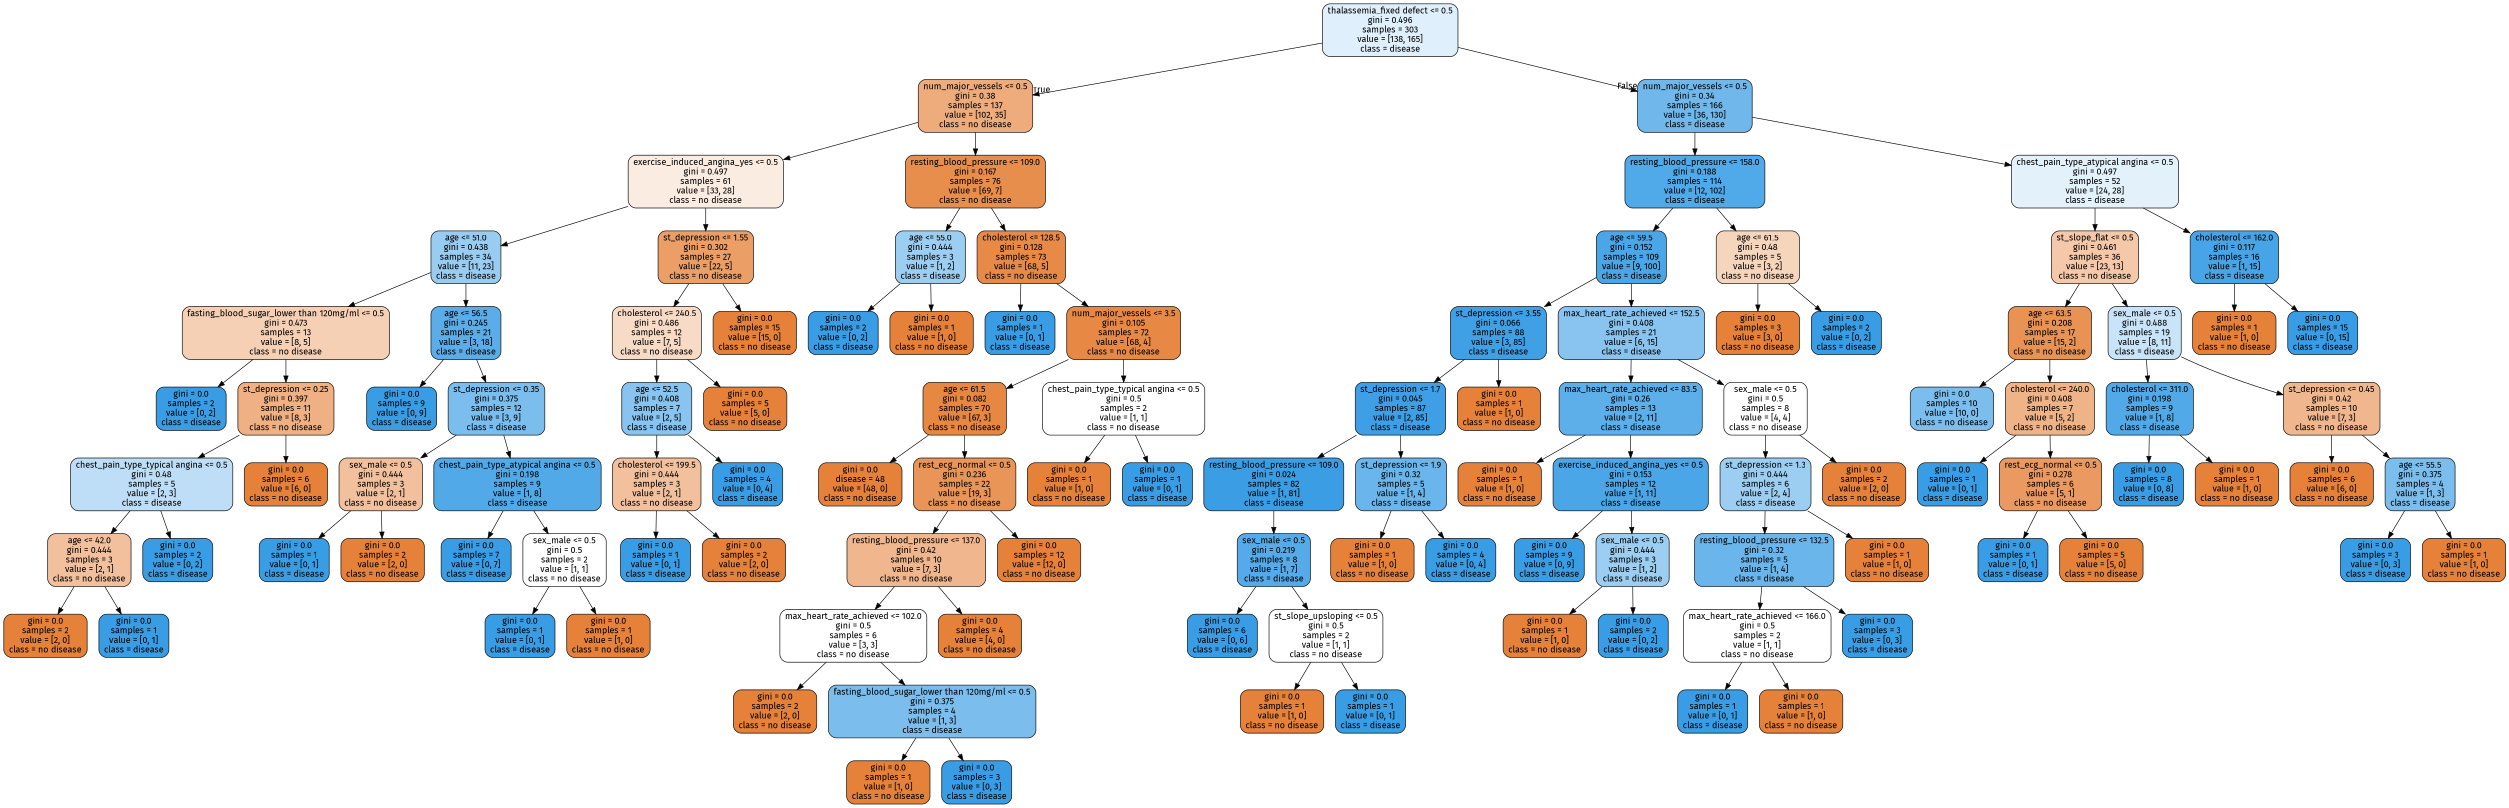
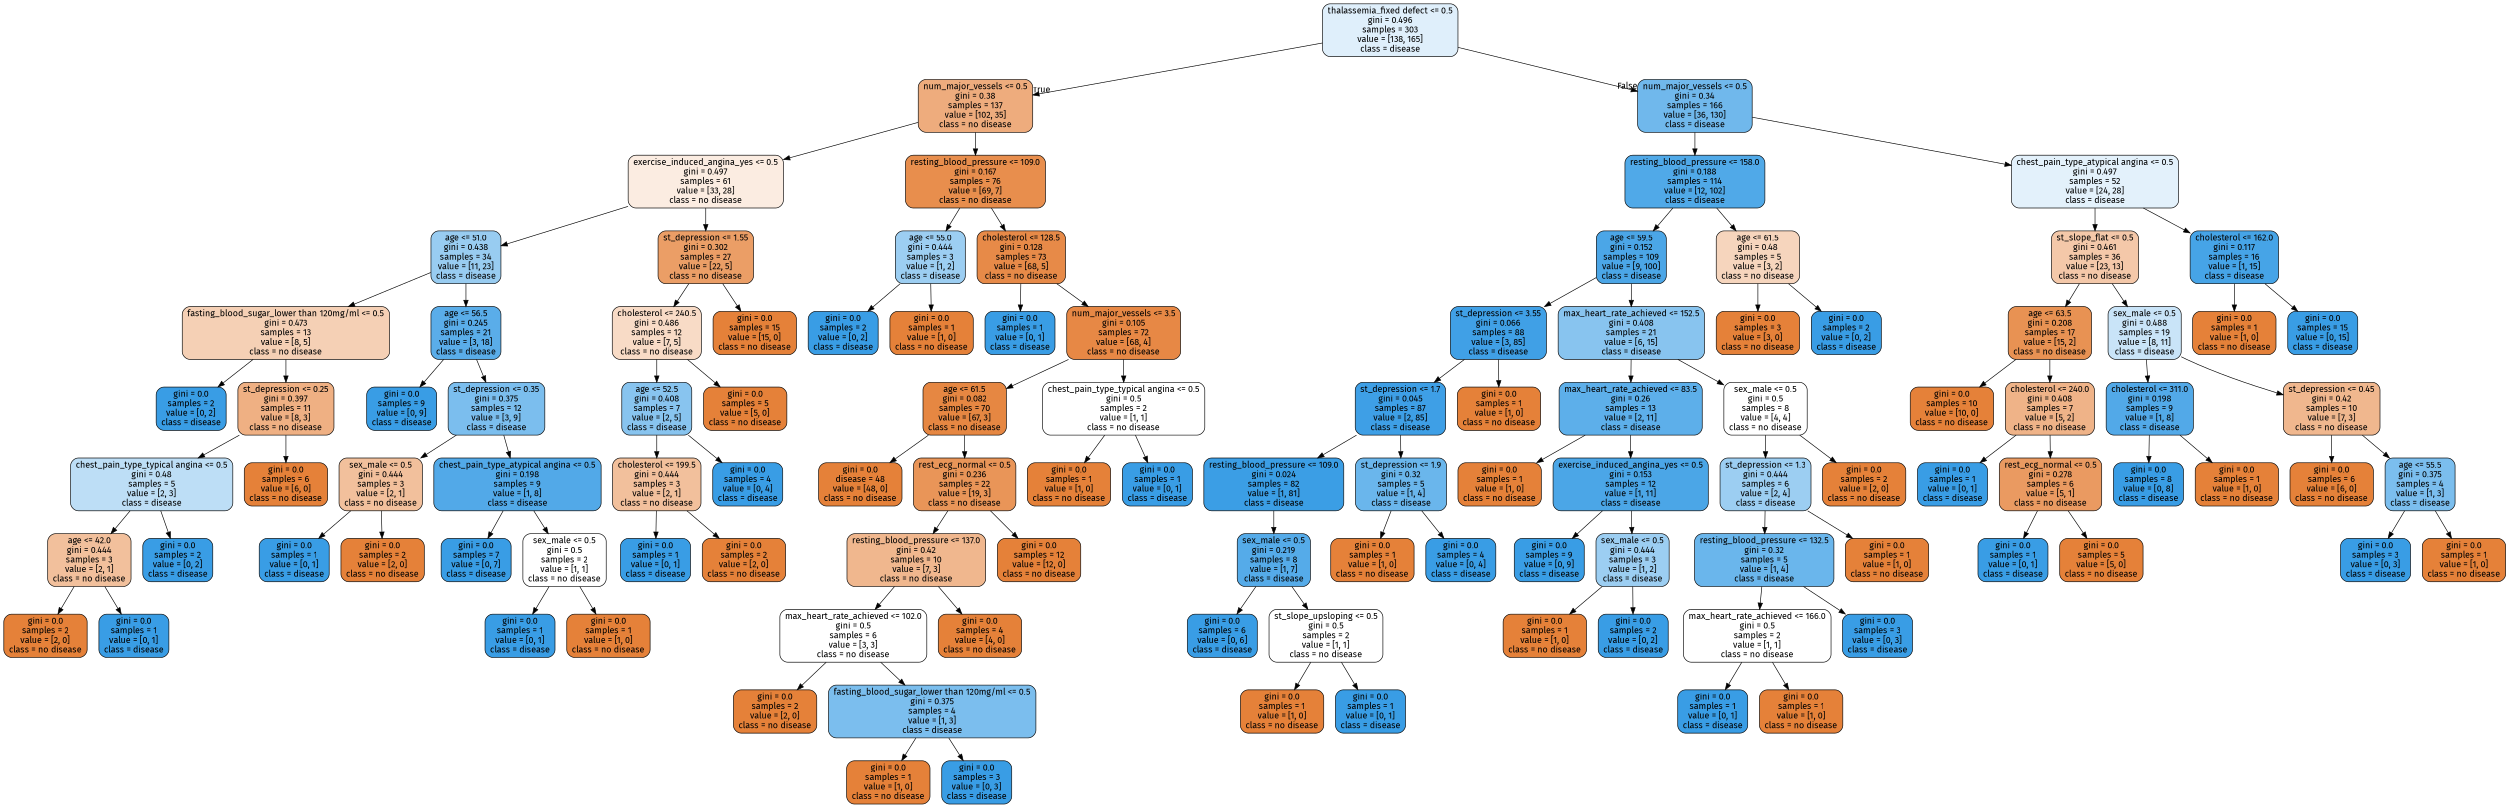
  digraph {
    fontname="Fira Sans"
    node [color=black fillcolor="#e58139" fontname="Fira Sans" shape=box style="filled, rounded"]
    edge [fontname="Fira Sans"]
    n1 [fillcolor="#dfeffb" label="thalassemia_fixed defect <= 0.5\ngini = 0.496\nsamples = 303\nvalue = [138, 165]\nclass = disease"]
    n2 [fillcolor="#eeac7d" label="num_major_vessels <= 0.5\ngini = 0.38\nsamples = 137\nvalue = [102, 35]\nclass = no disease"]
    n3 [fillcolor="#70b8ec" label="num_major_vessels <= 0.5\ngini = 0.34\nsamples = 166\nvalue = [36, 130]\nclass = disease"]
    n4 [fillcolor="#fbece1" label="exercise_induced_angina_yes <= 0.5\ngini = 0.497\nsamples = 61\nvalue = [33, 28]\nclass = no disease"]
    n5 [fillcolor="#e88e4d" label="resting_blood_pressure <= 109.0\ngini = 0.167\nsamples = 76\nvalue = [69, 7]\nclass = no disease"]
    n6 [fillcolor="#50a9e8" label="resting_blood_pressure <= 158.0\ngini = 0.188\nsamples = 114\nvalue = [12, 102]\nclass = disease"]
    n7 [fillcolor="#e3f1fb" label="chest_pain_type_atypical angina <= 0.5\ngini = 0.497\nsamples = 52\nvalue = [24, 28]\nclass = disease"]
    n8 [fillcolor="#98ccf1" label="age <= 51.0\ngini = 0.438\nsamples = 34\nvalue = [11, 23]\nclass = disease"]
    n9 [fillcolor="#eb9e66" label="st_depression <= 1.55\ngini = 0.302\nsamples = 27\nvalue = [22, 5]\nclass = no disease"]
    n10 [fillcolor="#9ccef2" label="age <= 55.0\ngini = 0.444\nsamples = 3\nvalue = [1, 2]\nclass = disease"]
    n11 [fillcolor="#e78a48" label="cholesterol <= 128.5\ngini = 0.128\nsamples = 73\nvalue = [68, 5]\nclass = no disease"]
    n12 [fillcolor="#f5d0b5" label="fasting_blood_sugar_lower than 120mg/ml <= 0.5\ngini = 0.473\nsamples = 13\nvalue = [8, 5]\nclass = no disease"]
    n13 [fillcolor="#5aade9" label="age <= 56.5\ngini = 0.245\nsamples = 21\nvalue = [3, 18]\nclass = disease"]
    n14 [fillcolor="#f8dbc6" label="cholesterol <= 240.5\ngini = 0.486\nsamples = 12\nvalue = [7, 5]\nclass = no disease"]
    n15 [label="gini = 0.0\nsamples = 15\nvalue = [15, 0]\nclass = no disease"]
    n16 [fillcolor="#399de5" label="gini = 0.0\nsamples = 2\nvalue = [0, 2]\nclass = disease"]
    n17 [fillcolor="#efb083" label="st_depression <= 0.25\ngini = 0.397\nsamples = 11\nvalue = [8, 3]\nclass = no disease"]
    n18 [fillcolor="#399de5" label="gini = 0.0\nsamples = 9\nvalue = [0, 9]\nclass = disease"]
    n19 [fillcolor="#7bbeee" label="st_depression <= 0.35\ngini = 0.375\nsamples = 12\nvalue = [3, 9]\nclass = disease"]
    n20 [fillcolor="#bddef6" label="chest_pain_type_typical angina <= 0.5\ngini = 0.48\nsamples = 5\nvalue = [2, 3]\nclass = disease"]
    n21 [label="gini = 0.0\nsamples = 6\nvalue = [6, 0]\nclass = no disease"]
    n22 [fillcolor="#f2c09c" label="age <= 42.0\ngini = 0.444\nsamples = 3\nvalue = [2, 1]\nclass = no disease"]
    n23 [fillcolor="#399de5" label="gini = 0.0\nsamples = 2\nvalue = [0, 2]\nclass = disease"]
    n24 [label="gini = 0.0\nsamples = 2\nvalue = [2, 0]\nclass = no disease"]
    n25 [fillcolor="#399de5" label="gini = 0.0\nsamples = 1\nvalue = [0, 1]\nclass = disease"]
    n26 [fillcolor="#f2c09c" label="sex_male <= 0.5\ngini = 0.444\nsamples = 3\nvalue = [2, 1]\nclass = no disease"]
    n27 [fillcolor="#52a9e8" label="chest_pain_type_atypical angina <= 0.5\ngini = 0.198\nsamples = 9\nvalue = [1, 8]\nclass = disease"]
    n28 [fillcolor="#399de5" label="gini = 0.0\nsamples = 1\nvalue = [0, 1]\nclass = disease"]
    n29 [label="gini = 0.0\nsamples = 2\nvalue = [2, 0]\nclass = no disease"]
    n30 [fillcolor="#399de5" label="gini = 0.0\nsamples = 7\nvalue = [0, 7]\nclass = disease"]
    n31 [fillcolor="#ffffff" label="sex_male <= 0.5\ngini = 0.5\nsamples = 2\nvalue = [1, 1]\nclass = no disease"]
    n32 [fillcolor="#399de5" label="gini = 0.0\nsamples = 1\nvalue = [0, 1]\nclass = disease"]
    n33 [label="gini = 0.0\nsamples = 1\nvalue = [1, 0]\nclass = no disease"]
    n34 [fillcolor="#88c4ef" label="age <= 52.5\ngini = 0.408\nsamples = 7\nvalue = [2, 5]\nclass = disease"]
    n35 [label="gini = 0.0\nsamples = 5\nvalue = [5, 0]\nclass = no disease"]
    n36 [fillcolor="#f2c09c" label="cholesterol <= 199.5\ngini = 0.444\nsamples = 3\nvalue = [2, 1]\nclass = no disease"]
    n37 [fillcolor="#399de5" label="gini = 0.0\nsamples = 4\nvalue = [0, 4]\nclass = disease"]
    n38 [fillcolor="#399de5" label="gini = 0.0\nsamples = 1\nvalue = [0, 1]\nclass = disease"]
    n39 [label="gini = 0.0\nsamples = 2\nvalue = [2, 0]\nclass = no disease"]
    n40 [fillcolor="#399de5" label="gini = 0.0\nsamples = 2\nvalue = [0, 2]\nclass = disease"]
    n41 [label="gini = 0.0\nsamples = 1\nvalue = [1, 0]\nclass = no disease"]
    n42 [fillcolor="#399de5" label="gini = 0.0\nsamples = 1\nvalue = [0, 1]\nclass = disease"]
    n43 [fillcolor="#e78845" label="num_major_vessels <= 3.5\ngini = 0.105\nsamples = 72\nvalue = [68, 4]\nclass = no disease"]
    n44 [fillcolor="#e68742" label="age <= 61.5\ngini = 0.082\nsamples = 70\nvalue = [67, 3]\nclass = no disease"]
    n45 [fillcolor="#ffffff" label="chest_pain_type_typical angina <= 0.5\ngini = 0.5\nsamples = 2\nvalue = [1, 1]\nclass = no disease"]
    n46 [label="gini = 0.0\ndisease = 48\nvalue = [48, 0]\nclass = no disease"]
    n47 [fillcolor="#e99558" label="rest_ecg_normal <= 0.5\ngini = 0.236\nsamples = 22\nvalue = [19, 3]\nclass = no disease"]
    n48 [label="gini = 0.0\nsamples = 1\nvalue = [1, 0]\nclass = no disease"]
    n49 [fillcolor="#399de5" label="gini = 0.0\nsamples = 1\nvalue = [0, 1]\nclass = disease"]
    n50 [fillcolor="#f0b78e" label="resting_blood_pressure <= 137.0\ngini = 0.42\nsamples = 10\nvalue = [7, 3]\nclass = no disease"]
    n51 [label="gini = 0.0\nsamples = 12\nvalue = [12, 0]\nclass = no disease"]
    n52 [fillcolor="#ffffff" label="max_heart_rate_achieved <= 102.0\ngini = 0.5\nsamples = 6\nvalue = [3, 3]\nclass = no disease"]
    n53 [label="gini = 0.0\nsamples = 4\nvalue = [4, 0]\nclass = no disease"]
    n54 [label="gini = 0.0\nsamples = 2\nvalue = [2, 0]\nclass = no disease"]
    n55 [fillcolor="#7bbeee" label="fasting_blood_sugar_lower than 120mg/ml <= 0.5\ngini = 0.375\nsamples = 4\nvalue = [1, 3]\nclass = disease"]
    n56 [label="gini = 0.0\nsamples = 1\nvalue = [1, 0]\nclass = no disease"]
    n57 [fillcolor="#399de5" label="gini = 0.0\nsamples = 3\nvalue = [0, 3]\nclass = disease"]
    n58 [fillcolor="#4ba6e7" label="age <= 59.5\ngini = 0.152\nsamples = 109\nvalue = [9, 100]\nclass = disease"]
    n59 [fillcolor="#f6d5bd" label="age <= 61.5\ngini = 0.48\nsamples = 5\nvalue = [3, 2]\nclass = no disease"]
    n60 [fillcolor="#f4c8a9" label="st_slope_flat <= 0.5\ngini = 0.461\nsamples = 36\nvalue = [23, 13]\nclass = no disease"]
    n61 [fillcolor="#46a4e7" label="cholesterol <= 162.0\ngini = 0.117\nsamples = 16\nvalue = [1, 15]\nclass = disease"]
    n62 [fillcolor="#40a0e6" label="st_depression <= 3.55\ngini = 0.066\nsamples = 88\nvalue = [3, 85]\nclass = disease"]
    n63 [fillcolor="#88c4ef" label="max_heart_rate_achieved <= 152.5\ngini = 0.408\nsamples = 21\nvalue = [6, 15]\nclass = disease"]
    n64 [label="gini = 0.0\nsamples = 3\nvalue = [3, 0]\nclass = no disease"]
    n65 [fillcolor="#399de5" label="gini = 0.0\nsamples = 2\nvalue = [0, 2]\nclass = disease"]
    n66 [fillcolor="#3e9fe6" label="st_depression <= 1.7\ngini = 0.045\nsamples = 87\nvalue = [2, 85]\nclass = disease"]
    n67 [label="gini = 0.0\nsamples = 1\nvalue = [1, 0]\nclass = no disease"]
    n68 [fillcolor="#5dafea" label="max_heart_rate_achieved <= 83.5\ngini = 0.26\nsamples = 13\nvalue = [2, 11]\nclass = disease"]
    n69 [fillcolor="#ffffff" label="sex_male <= 0.5\ngini = 0.5\nsamples = 8\nvalue = [4, 4]\nclass = no disease"]
    n70 [fillcolor="#3b9ee5" label="resting_blood_pressure <= 109.0\ngini = 0.024\nsamples = 82\nvalue = [1, 81]\nclass = disease"]
    n71 [fillcolor="#6ab6ec" label="st_depression <= 1.9\ngini = 0.32\nsamples = 5\nvalue = [1, 4]\nclass = disease"]
    n72 [fillcolor="#55abe9" label="sex_male <= 0.5\ngini = 0.219\nsamples = 8\nvalue = [1, 7]\nclass = disease"]
    n73 [label="gini = 0.0\nsamples = 1\nvalue = [1, 0]\nclass = no disease"]
    n74 [fillcolor="#399de5" label="gini = 0.0\nsamples = 4\nvalue = [0, 4]\nclass = disease"]
    n75 [fillcolor="#399de5" label="gini = 0.0\nsamples = 6\nvalue = [0, 6]\nclass = disease"]
    n76 [fillcolor="#ffffff" label="st_slope_upsloping <= 0.5\ngini = 0.5\nsamples = 2\nvalue = [1, 1]\nclass = no disease"]
    n77 [label="gini = 0.0\nsamples = 1\nvalue = [1, 0]\nclass = no disease"]
    n78 [fillcolor="#399de5" label="gini = 0.0\nsamples = 1\nvalue = [0, 1]\nclass = disease"]
    n79 [label="gini = 0.0\nsamples = 1\nvalue = [1, 0]\nclass = no disease"]
    n80 [fillcolor="#4ba6e7" label="exercise_induced_angina_yes <= 0.5\ngini = 0.153\nsamples = 12\nvalue = [1, 11]\nclass = disease"]
    n81 [fillcolor="#9ccef2" label="st_depression <= 1.3\ngini = 0.444\nsamples = 6\nvalue = [2, 4]\nclass = disease"]
    n82 [label="gini = 0.0\nsamples = 2\nvalue = [2, 0]\nclass = no disease"]
    n83 [fillcolor="#399de5" label="gini = 0.0\nsamples = 9\nvalue = [0, 9]\nclass = disease"]
    n84 [fillcolor="#9ccef2" label="sex_male <= 0.5\ngini = 0.444\nsamples = 3\nvalue = [1, 2]\nclass = disease"]
    n85 [label="gini = 0.0\nsamples = 1\nvalue = [1, 0]\nclass = no disease"]
    n86 [fillcolor="#399de5" label="gini = 0.0\nsamples = 2\nvalue = [0, 2]\nclass = disease"]
    n87 [fillcolor="#6ab6ec" label="resting_blood_pressure <= 132.5\ngini = 0.32\nsamples = 5\nvalue = [1, 4]\nclass = disease"]
    n88 [label="gini = 0.0\nsamples = 1\nvalue = [1, 0]\nclass = no disease"]
    n89 [fillcolor="#ffffff" label="max_heart_rate_achieved <= 166.0\ngini = 0.5\nsamples = 2\nvalue = [1, 1]\nclass = no disease"]
    n90 [fillcolor="#399de5" label="gini = 0.0\nsamples = 3\nvalue = [0, 3]\nclass = disease"]
    n91 [fillcolor="#399de5" label="gini = 0.0\nsamples = 1\nvalue = [0, 1]\nclass = disease"]
    n92 [label="gini = 0.0\nsamples = 1\nvalue = [1, 0]\nclass = no disease"]
    n93 [fillcolor="#e89253" label="age <= 63.5\ngini = 0.208\nsamples = 17\nvalue = [15, 2]\nclass = no disease"]
    n94 [fillcolor="#c9e4f8" label="sex_male <= 0.5\ngini = 0.488\nsamples = 19\nvalue = [8, 11]\nclass = disease"]
    n95 [label="gini = 0.0\nsamples = 1\nvalue = [1, 0]\nclass = no disease"]
    n96 [fillcolor="#399de5" label="gini = 0.0\nsamples = 15\nvalue = [0, 15]\nclass = disease"]
-   n97 [fillcolor="#7bbeee" label="gini = 0.0\nsamples = 10\nvalue = [10, 0]\nclass = no disease"]
+   n97 [label="gini = 0.0\nsamples = 10\nvalue = [10, 0]\nclass = no disease"]
    n98 [fillcolor="#efb388" label="cholesterol <= 240.0\ngini = 0.408\nsamples = 7\nvalue = [5, 2]\nclass = no disease"]
    n99 [fillcolor="#52a9e8" label="cholesterol <= 311.0\ngini = 0.198\nsamples = 9\nvalue = [1, 8]\nclass = disease"]
    n100 [fillcolor="#f0b78e" label="st_depression <= 0.45\ngini = 0.42\nsamples = 10\nvalue = [7, 3]\nclass = no disease"]
    n101 [fillcolor="#399de5" label="gini = 0.0\nsamples = 1\nvalue = [0, 1]\nclass = disease"]
    n102 [fillcolor="#ea9a61" label="rest_ecg_normal <= 0.5\ngini = 0.278\nsamples = 6\nvalue = [5, 1]\nclass = no disease"]
    n103 [fillcolor="#399de5" label="gini = 0.0\nsamples = 1\nvalue = [0, 1]\nclass = disease"]
    n104 [label="gini = 0.0\nsamples = 5\nvalue = [5, 0]\nclass = no disease"]
    n105 [fillcolor="#399de5" label="gini = 0.0\nsamples = 8\nvalue = [0, 8]\nclass = disease"]
    n106 [label="gini = 0.0\nsamples = 1\nvalue = [1, 0]\nclass = no disease"]
    n107 [label="gini = 0.0\nsamples = 6\nvalue = [6, 0]\nclass = no disease"]
    n108 [fillcolor="#7bbeee" label="age <= 55.5\ngini = 0.375\nsamples = 4\nvalue = [1, 3]\nclass = disease"]
    n109 [fillcolor="#399de5" label="gini = 0.0\nsamples = 3\nvalue = [0, 3]\nclass = disease"]
    n110 [label="gini = 0.0\nsamples = 1\nvalue = [1, 0]\nclass = no disease"]
    n1 -> n2 [headlabel=True labelangle=45 labeldistance=2.5]
    n1 -> n3 [headlabel=False labelangle=-45 labeldistance=2.5]
    n2 -> n4
    n2 -> n5
    n3 -> n6
    n3 -> n7
    n4 -> n8
    n4 -> n9
    n5 -> n10
    n5 -> n11
    n6 -> n58
    n6 -> n59
    n7 -> n60
    n7 -> n61
    n8 -> n12
    n8 -> n13
    n9 -> n14
    n9 -> n15
    n10 -> n40
    n10 -> n41
    n11 -> n42
    n11 -> n43
    n12 -> n16
    n12 -> n17
    n13 -> n18
    n13 -> n19
    n14 -> n34
    n14 -> n35
    n17 -> n20
    n17 -> n21
    n19 -> n26
    n19 -> n27
    n20 -> n22
    n20 -> n23
    n22 -> n24
    n22 -> n25
    n26 -> n28
    n26 -> n29
    n27 -> n30
    n27 -> n31
    n31 -> n32
    n31 -> n33
    n34 -> n36
    n34 -> n37
    n36 -> n38
    n36 -> n39
    n43 -> n44
    n43 -> n45
    n44 -> n46
    n44 -> n47
    n45 -> n48
    n45 -> n49
    n47 -> n50
    n47 -> n51
    n50 -> n52
    n50 -> n53
    n52 -> n54
    n52 -> n55
    n55 -> n56
    n55 -> n57
    n58 -> n62
    n58 -> n63
    n59 -> n64
    n59 -> n65
    n60 -> n93
    n60 -> n94
    n61 -> n95
    n61 -> n96
    n62 -> n66
    n62 -> n67
    n63 -> n68
    n63 -> n69
    n66 -> n70
    n66 -> n71
    n68 -> n79
    n68 -> n80
    n69 -> n81
    n69 -> n82
    n70 -> n72
    n71 -> n73
    n71 -> n74
    n72 -> n75
    n72 -> n76
    n76 -> n77
    n76 -> n78
    n80 -> n83
    n80 -> n84
    n81 -> n87
    n81 -> n88
    n84 -> n85
    n84 -> n86
    n87 -> n89
    n87 -> n90
    n89 -> n91
    n89 -> n92
    n93 -> n97
    n93 -> n98
    n94 -> n99
    n94 -> n100
    n98 -> n101
    n98 -> n102
    n99 -> n105
    n99 -> n106
    n100 -> n107
    n100 -> n108
    n102 -> n103
    n102 -> n104
    n108 -> n109
    n108 -> n110
  }
